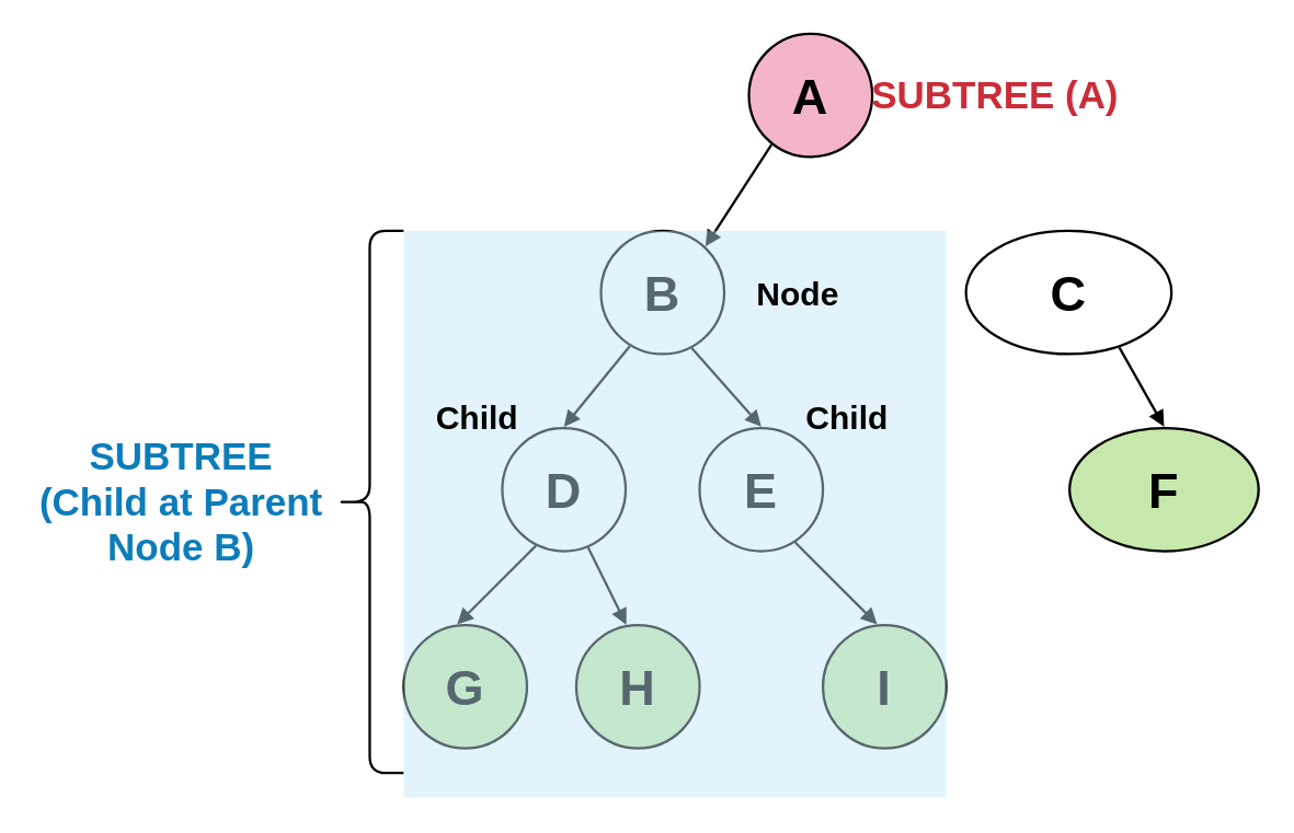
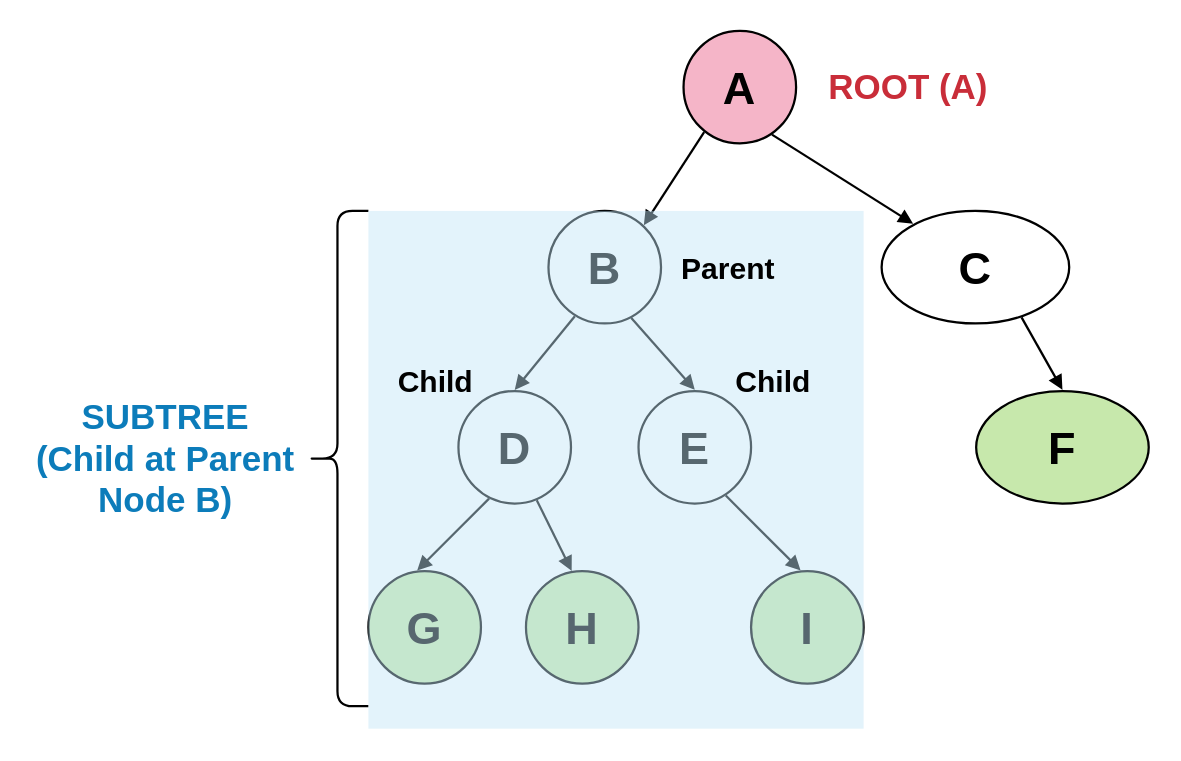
  <mxCell id="0" />
  <mxCell id="1" parent="0" />
  <mxCell id="2" value="A" style="html=1;overflow=block;blockSpacing=1;whiteSpace=wrap;ellipse;fontSize=30;fontColor=default;fontStyle=1;spacing=3.8;strokeOpacity=100;fillOpacity=100;fillColor=#f5b5c8;strokeWidth=1.5;" vertex="1" parent="1"><mxGeometry x="455" y="20" width="75" height="75" as="geometry" /></mxCell>
  <mxCell id="3" value="B" style="html=1;overflow=block;blockSpacing=1;whiteSpace=wrap;ellipse;fontSize=30;fontColor=default;fontStyle=1;spacing=3.8;strokeOpacity=100;strokeWidth=1.5;" vertex="1" parent="1"><mxGeometry x="365" y="140" width="75" height="75" as="geometry" /></mxCell>
  <mxCell id="4" value="C" style="html=1;overflow=block;blockSpacing=1;whiteSpace=wrap;ellipse;fontSize=30;fontColor=default;fontStyle=1;spacing=3.8;strokeOpacity=100;strokeWidth=1.5;" vertex="1" parent="1"><mxGeometry x="587" y="140" width="125" height="75" as="geometry" /></mxCell>
  <mxCell id="5" value="D" style="html=1;overflow=block;blockSpacing=1;whiteSpace=wrap;ellipse;fontSize=30;fontColor=default;fontStyle=1;spacing=3.8;strokeOpacity=100;fillOpacity=0;fillColor=#000000;strokeWidth=1.5;" vertex="1" parent="1"><mxGeometry x="305" y="260" width="75" height="75" as="geometry" /></mxCell>
  <mxCell id="6" value="E" style="html=1;overflow=block;blockSpacing=1;whiteSpace=wrap;ellipse;fontSize=30;fontColor=default;fontStyle=1;spacing=3.8;strokeOpacity=100;fillOpacity=0;fillColor=#000000;strokeWidth=1.5;" vertex="1" parent="1"><mxGeometry x="425" y="260" width="75" height="75" as="geometry" /></mxCell>
  <mxCell id="7" value="F" style="html=1;overflow=block;blockSpacing=1;whiteSpace=wrap;ellipse;fontSize=30;fontColor=default;fontStyle=1;spacing=3.8;strokeOpacity=100;fillOpacity=100;fillColor=#c7e8ac;strokeWidth=1.5;" vertex="1" parent="1"><mxGeometry x="650" y="260" width="115" height="75" as="geometry" /></mxCell>
  <mxCell id="8" value="" style="html=1;jettySize=18;whiteSpace=wrap;fontSize=13;strokeOpacity=100;strokeWidth=1.5;rounded=0;startArrow=none;endArrow=block;endFill=1;exitX=0.183;exitY=0.899;exitPerimeter=0;entryX=0.847;entryY=0.127;entryPerimeter=0;" edge="1" parent="1" source="2" target="3"><mxGeometry width="100" height="100" relative="1" as="geometry"><Array as="points" /></mxGeometry></mxCell>
+ <mxCell id="9" value="" style="html=1;jettySize=18;whiteSpace=wrap;fontSize=13;strokeOpacity=100;strokeWidth=1.5;rounded=0;startArrow=none;endArrow=block;endFill=1;exitX=0.786;exitY=0.922;exitPerimeter=0;entryX=0.168;entryY=0.114;entryPerimeter=0;" edge="1" parent="1" source="2" target="4"><mxGeometry width="100" height="100" relative="1" as="geometry"><Array as="points" /></mxGeometry></mxCell>
  <mxCell id="10" value="" style="html=1;jettySize=18;whiteSpace=wrap;fontSize=13;strokeOpacity=100;strokeWidth=1.5;rounded=0;startArrow=none;endArrow=block;endFill=1;exitX=0.234;exitY=0.935;exitPerimeter=0;entryX=0.5;entryY=-0.01;entryPerimeter=0;" edge="1" parent="1" source="3" target="5"><mxGeometry width="100" height="100" relative="1" as="geometry"><Array as="points" /></mxGeometry></mxCell>
  <mxCell id="11" value="" style="html=1;jettySize=18;whiteSpace=wrap;fontSize=13;strokeOpacity=100;strokeWidth=1.5;rounded=0;startArrow=none;endArrow=block;endFill=1;exitX=0.736;exitY=0.952;exitPerimeter=0;entryX=0.5;entryY=-0.01;entryPerimeter=0;" edge="1" parent="1" source="3" target="6"><mxGeometry width="100" height="100" relative="1" as="geometry"><Array as="points" /></mxGeometry></mxCell>
  <mxCell id="12" value="" style="html=1;jettySize=18;whiteSpace=wrap;fontSize=13;strokeOpacity=100;strokeWidth=1.5;rounded=0;startArrow=none;endArrow=block;endFill=1;exitX=0.746;exitY=0.946;exitPerimeter=0;entryX=0.5;entryY=-0.01;entryPerimeter=0;" edge="1" parent="1" source="4" target="7"><mxGeometry width="100" height="100" relative="1" as="geometry"><Array as="points" /></mxGeometry></mxCell>
- <mxCell id="13" value="SUBTREE (A)" style="html=1;overflow=block;blockSpacing=1;whiteSpace=wrap;fontSize=23.3;fontColor=#c92d39;fontStyle=1;spacing=3.8;strokeOpacity=0;fillOpacity=0;fillColor=#ffffff;strokeWidth=1.5;" vertex="1" parent="1"><mxGeometry x="515" y="35" width="180" height="45" as="geometry" /></mxCell>
+ <mxCell id="13" value="ROOT (A)" style="html=1;overflow=block;blockSpacing=1;whiteSpace=wrap;fontSize=23.3;fontColor=#c92d39;fontStyle=1;spacing=3.8;strokeOpacity=0;fillOpacity=0;fillColor=#ffffff;strokeWidth=1.5;" vertex="1" parent="1"><mxGeometry x="515" y="35" width="180" height="45" as="geometry" /></mxCell>
  <mxCell id="14" value="" style="strokeColor=none;fillColor=none;whiteSpace=wrap;fontSize=13;spacing=3.8;strokeOpacity=100;strokeWidth=1.5;html=1;" vertex="1" parent="1"><mxGeometry x="185" y="140" width="60" height="330" as="geometry" /></mxCell>
  <mxCell id="15" value="" style="shape=curlyBracket;rounded=1;whiteSpace=wrap;fontSize=13;spacing=3.8;strokeOpacity=100;strokeWidth=1.5;" vertex="1" parent="14"><mxGeometry x="18.75" width="41.25" height="330" as="geometry" /></mxCell>
  <mxCell id="16" value="" style="strokeColor=none;fillColor=none;whiteSpace=wrap;fontSize=13;spacing=3.8;strokeOpacity=100;strokeWidth=1.5;" vertex="1" parent="14"><mxGeometry width="18.75" height="330" as="geometry" /></mxCell>
  <mxCell id="17" value="G" style="html=1;overflow=block;blockSpacing=1;whiteSpace=wrap;ellipse;fontSize=30;fontColor=default;fontStyle=1;spacing=3.8;strokeOpacity=100;fillOpacity=100;fillColor=#c7e8ac;strokeWidth=1.5;" vertex="1" parent="1"><mxGeometry x="245" y="380" width="75" height="75" as="geometry" /></mxCell>
  <mxCell id="18" value="H" style="html=1;overflow=block;blockSpacing=1;whiteSpace=wrap;ellipse;fontSize=30;fontColor=default;fontStyle=1;spacing=3.8;strokeOpacity=100;fillOpacity=100;fillColor=#c7e8ac;strokeWidth=1.5;" vertex="1" parent="1"><mxGeometry x="350" y="380" width="75" height="75" as="geometry" /></mxCell>
  <mxCell id="19" value="I" style="html=1;overflow=block;blockSpacing=1;whiteSpace=wrap;ellipse;fontSize=30;fontColor=default;fontStyle=1;spacing=3.8;strokeOpacity=100;fillOpacity=100;fillColor=#c7e8ac;strokeWidth=1.5;" vertex="1" parent="1"><mxGeometry x="500" y="380" width="75" height="75" as="geometry" /></mxCell>
  <mxCell id="20" value="" style="html=1;jettySize=18;whiteSpace=wrap;fontSize=13;strokeOpacity=100;strokeWidth=1.5;rounded=0;startArrow=none;endArrow=block;endFill=1;exitX=0.272;exitY=0.956;exitPerimeter=0;entryX=0.433;entryY=-0.005;entryPerimeter=0;" edge="1" parent="1" source="5" target="17"><mxGeometry width="100" height="100" relative="1" as="geometry"><Array as="points" /></mxGeometry></mxCell>
  <mxCell id="21" value="" style="html=1;jettySize=18;whiteSpace=wrap;fontSize=13;strokeOpacity=100;strokeWidth=1.5;rounded=0;startArrow=none;endArrow=block;endFill=1;exitX=0.696;exitY=0.97;exitPerimeter=0;entryX=0.406;entryY=-0.001;entryPerimeter=0;" edge="1" parent="1" source="5" target="18"><mxGeometry width="100" height="100" relative="1" as="geometry"><Array as="points" /></mxGeometry></mxCell>
  <mxCell id="22" value="" style="html=1;jettySize=18;whiteSpace=wrap;fontSize=13;strokeOpacity=100;strokeWidth=1.5;rounded=0;startArrow=none;endArrow=block;endFill=1;exitX=0.775;exitY=0.929;exitPerimeter=0;entryX=0.44;entryY=-0.006;entryPerimeter=0;" edge="1" parent="1" source="6" target="19"><mxGeometry width="100" height="100" relative="1" as="geometry"><Array as="points" /></mxGeometry></mxCell>
  <mxCell id="23" value="SUBTREE (Child at Parent Node B)" style="html=1;overflow=block;blockSpacing=1;whiteSpace=wrap;fontSize=23.3;fontColor=#0c7cba;fontStyle=1;spacing=3.8;strokeOpacity=0;fillOpacity=0;fillColor=#ffffff;strokeWidth=1.5;" vertex="1" parent="1"><mxGeometry x="20" y="260" width="180" height="92" as="geometry" /></mxCell>
  <mxCell id="24" value="" style="html=1;overflow=block;blockSpacing=1;whiteSpace=wrap;fontSize=13;spacing=3.8;strokeOpacity=0;fillOpacity=45;fillColor=#c1e4f7;strokeWidth=1.5;" vertex="1" parent="1"><mxGeometry x="245" y="140" width="330" height="345" as="geometry" /></mxCell>
- <mxCell id="25" value="Node" style="html=1;overflow=block;blockSpacing=1;whiteSpace=wrap;fontSize=20;fontColor=default;fontStyle=1;spacing=3.8;strokeOpacity=0;fillOpacity=0;fillColor=#ffffff;strokeWidth=1.5;" vertex="1" parent="1"><mxGeometry x="395" y="155" width="180" height="45" as="geometry" /></mxCell>
+ <mxCell id="25" value="Parent" style="html=1;overflow=block;blockSpacing=1;whiteSpace=wrap;fontSize=20;fontColor=default;fontStyle=1;spacing=3.8;strokeOpacity=0;fillOpacity=0;fillColor=#ffffff;strokeWidth=1.5;" vertex="1" parent="1"><mxGeometry x="395" y="155" width="180" height="45" as="geometry" /></mxCell>
  <mxCell id="26" value="Child" style="html=1;overflow=block;blockSpacing=1;whiteSpace=wrap;fontSize=20;fontColor=default;fontStyle=1;spacing=3.8;strokeOpacity=0;fillOpacity=0;fillColor=#ffffff;strokeWidth=1.5;" vertex="1" parent="1"><mxGeometry x="200" y="230" width="180" height="45" as="geometry" /></mxCell>
  <mxCell id="27" value="Child" style="html=1;overflow=block;blockSpacing=1;whiteSpace=wrap;fontSize=20;fontColor=default;fontStyle=1;spacing=3.8;strokeOpacity=0;fillOpacity=0;fillColor=#ffffff;strokeWidth=1.5;" vertex="1" parent="1"><mxGeometry x="425" y="230" width="180" height="45" as="geometry" /></mxCell>
